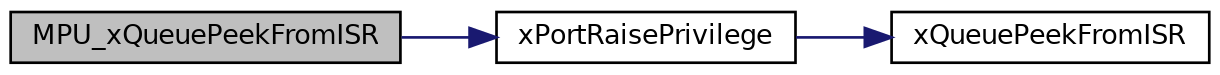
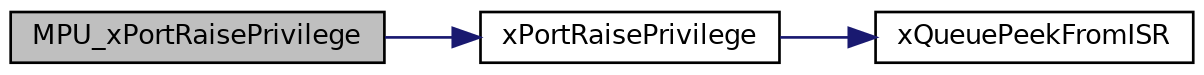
  digraph {
    rankdir=LR
    node [color=black fillcolor=white fontname=Helvetica fontsize=10 shape=record style=filled]
    edge [color=midnightblue fontname=Helvetica fontsize=10 labelfontname=Helvetica labelfontsize=10 style=solid]
-   n1 [fillcolor=grey75 fontcolor=black height=0.2 label=MPU_xQueuePeekFromISR width=0.4]
+   n1 [fillcolor=grey75 fontcolor=black height=0.2 label=MPU_xPortRaisePrivilege width=0.4]
    n2 [height=0.2 label=xPortRaisePrivilege width=0.4]
    n3 [height=0.2 label=xQueuePeekFromISR width=0.4]
    n1 -> n2
    n2 -> n3
  }
